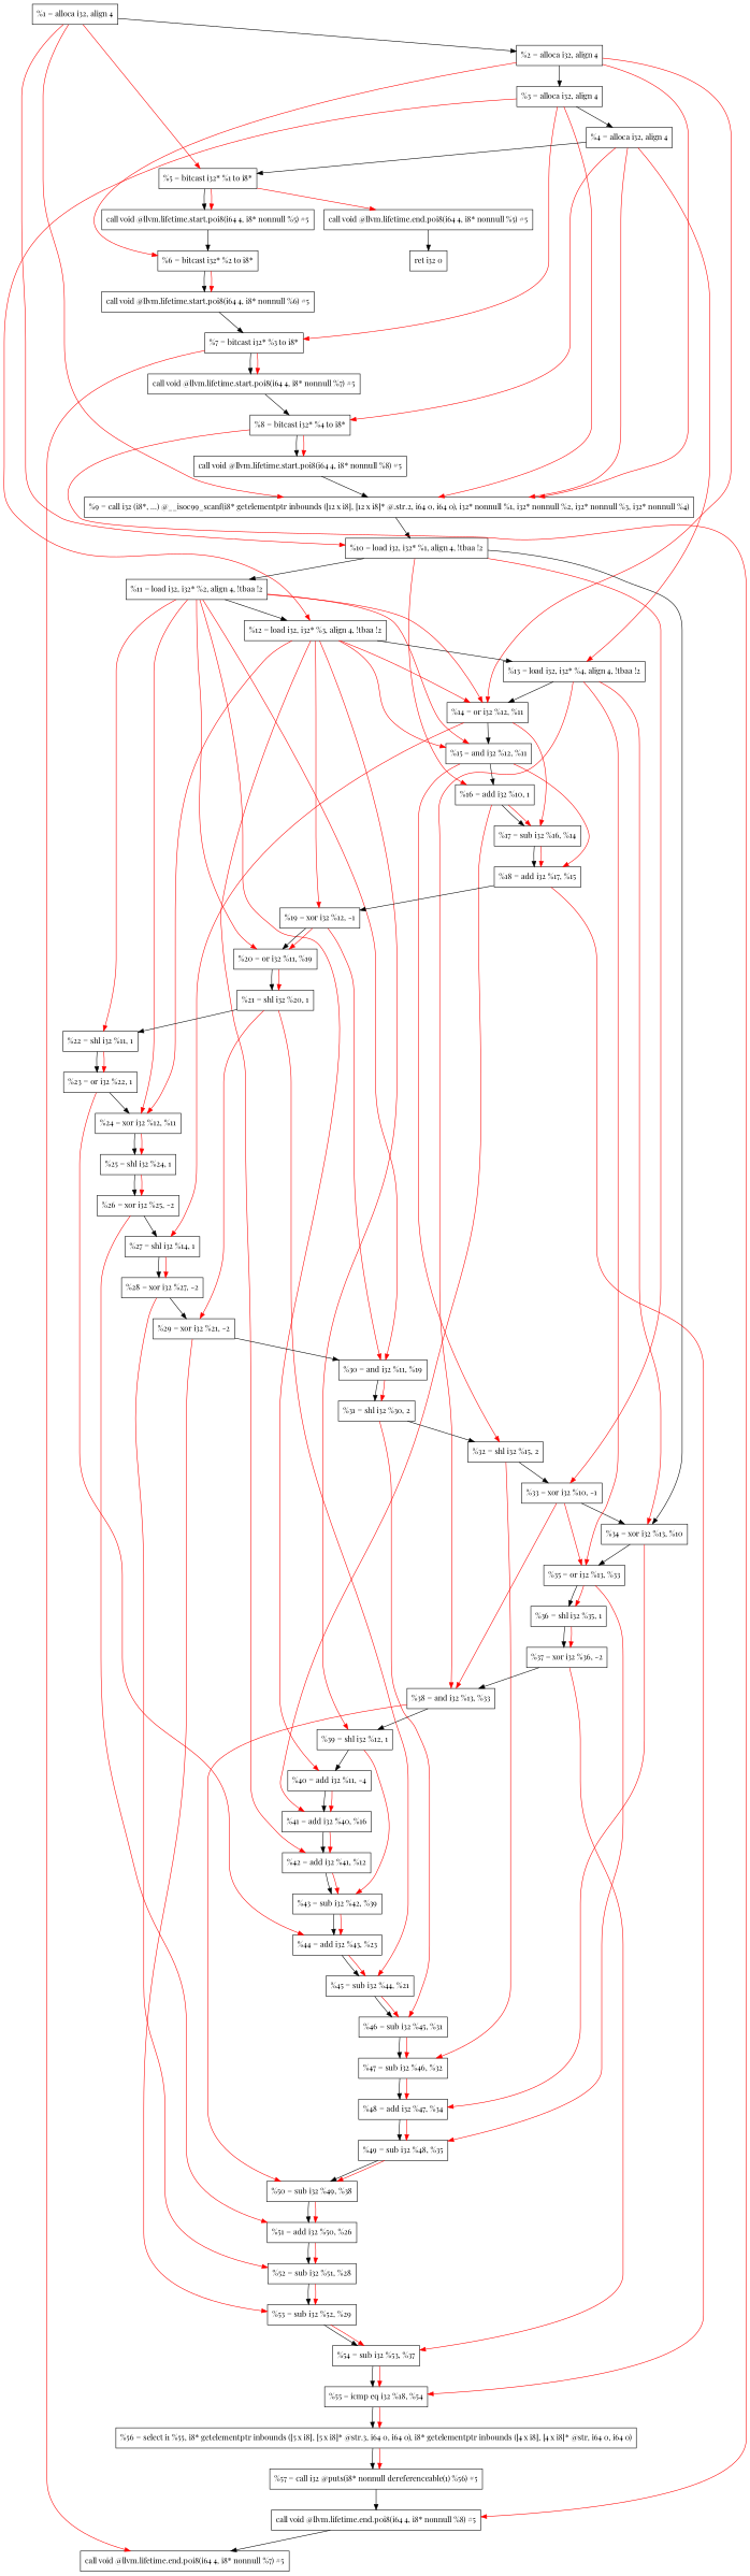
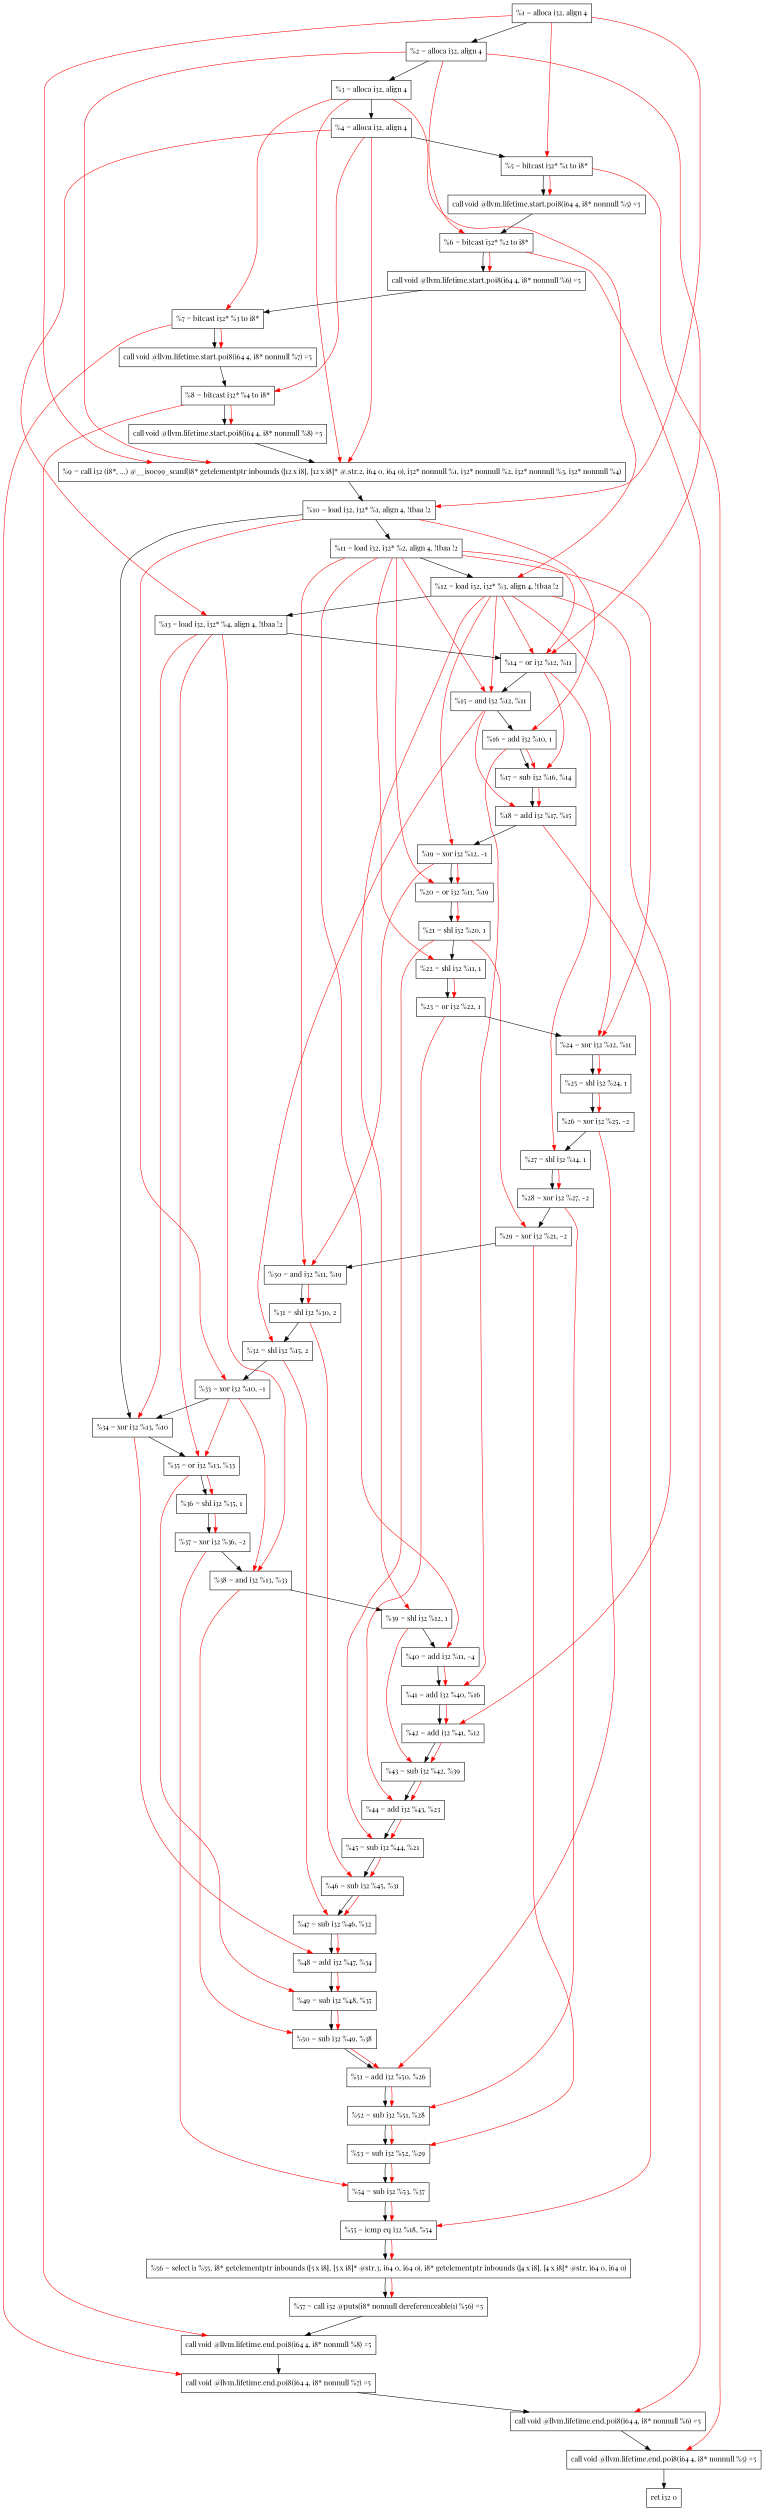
  digraph {
    fontname="Playfair Display"
    node [fontname="Playfair Display" shape=record]
    edge [fontname="Playfair Display" color=red]
    n1 [label="  %1 = alloca i32, align 4"]
    n2 [label="  %2 = alloca i32, align 4"]
    n3 [label="  %5 = bitcast i32* %1 to i8*"]
    n4 [label="  %9 = call i32 (i8*, ...) @__isoc99_scanf(i8* getelementptr inbounds ([12 x i8], [12 x i8]* @.str.2, i64 0, i64 0), i32* nonnull %1, i32* nonnull %2, i32* nonnull %3, i32* nonnull %4)"]
    n5 [label="  %10 = load i32, i32* %1, align 4, !tbaa !2"]
    n6 [label="  %3 = alloca i32, align 4"]
    n7 [label="  %6 = bitcast i32* %2 to i8*"]
    n8 [label="  %14 = or i32 %12, %11"]
    n9 [label="  call void @llvm.lifetime.start.p0i8(i64 4, i8* nonnull %5) #5"]
    n10 [label="  call void @llvm.lifetime.end.p0i8(i64 4, i8* nonnull %5) #5"]
    n11 [label="  %11 = load i32, i32* %2, align 4, !tbaa !2"]
    n12 [label="  %16 = add i32 %10, 1"]
    n13 [label="  %33 = xor i32 %10, -1"]
    n14 [label="  %34 = xor i32 %13, %10"]
    n15 [label="  %4 = alloca i32, align 4"]
    n16 [label="  %7 = bitcast i32* %3 to i8*"]
    n17 [label="  %12 = load i32, i32* %3, align 4, !tbaa !2"]
    n18 [label="  call void @llvm.lifetime.start.p0i8(i64 4, i8* nonnull %6) #5"]
+   n19 [label="  call void @llvm.lifetime.end.p0i8(i64 4, i8* nonnull %6) #5"]
    n20 [label="  %15 = and i32 %12, %11"]
    n21 [label="  %20 = or i32 %11, %19"]
    n22 [label="  %22 = shl i32 %11, 1"]
    n23 [label="  %24 = xor i32 %12, %11"]
    n24 [label="  %30 = and i32 %11, %19"]
    n25 [label="  %40 = add i32 %11, -4"]
    n26 [label="  %8 = bitcast i32* %4 to i8*"]
    n27 [label="  %13 = load i32, i32* %4, align 4, !tbaa !2"]
    n28 [label="  call void @llvm.lifetime.start.p0i8(i64 4, i8* nonnull %7) #5"]
    n29 [label="  call void @llvm.lifetime.end.p0i8(i64 4, i8* nonnull %7) #5"]
    n30 [label="  %19 = xor i32 %12, -1"]
    n31 [label="  %39 = shl i32 %12, 1"]
    n32 [label="  %42 = add i32 %41, %12"]
    n33 [label="  call void @llvm.lifetime.start.p0i8(i64 4, i8* nonnull %8) #5"]
    n34 [label="  call void @llvm.lifetime.end.p0i8(i64 4, i8* nonnull %8) #5"]
    n35 [label="  %35 = or i32 %13, %33"]
    n36 [label="  %38 = and i32 %13, %33"]
    n37 [label="  ret i32 0"]
    n38 [label="  %17 = sub i32 %16, %14"]
    n39 [label="  %41 = add i32 %40, %16"]
    n40 [label="  %48 = add i32 %47, %34"]
    n41 [label="  %27 = shl i32 %14, 1"]
    n42 [label="  %18 = add i32 %17, %15"]
    n43 [label="  %32 = shl i32 %15, 2"]
    n44 [label="  %21 = shl i32 %20, 1"]
    n45 [label="  %23 = or i32 %22, 1"]
    n46 [label="  %25 = shl i32 %24, 1"]
    n47 [label="  %31 = shl i32 %30, 2"]
    n48 [label="  %43 = sub i32 %42, %39"]
    n49 [label="  %36 = shl i32 %35, 1"]
    n50 [label="  %49 = sub i32 %48, %35"]
    n51 [label="  %50 = sub i32 %49, %38"]
    n52 [label="  %28 = xor i32 %27, -2"]
    n53 [label="  %55 = icmp eq i32 %18, %54"]
    n54 [label="  %47 = sub i32 %46, %32"]
    n55 [label="  %56 = select i1 %55, i8* getelementptr inbounds ([5 x i8], [5 x i8]* @str.3, i64 0, i64 0), i8* getelementptr inbounds ([4 x i8], [4 x i8]* @str, i64 0, i64 0)"]
    n56 [label="  %29 = xor i32 %21, -2"]
    n57 [label="  %45 = sub i32 %44, %21"]
    n58 [label="  %53 = sub i32 %52, %29"]
    n59 [label="  %46 = sub i32 %45, %31"]
    n60 [label="  %44 = add i32 %43, %23"]
    n61 [label="  %26 = xor i32 %25, -2"]
    n62 [label="  %51 = add i32 %50, %26"]
    n63 [label="  %52 = sub i32 %51, %28"]
    n64 [label="  %54 = sub i32 %53, %37"]
    n65 [label="  %37 = xor i32 %36, -2"]
    n66 [label="  %57 = call i32 @puts(i8* nonnull dereferenceable(1) %56) #5"]
    n1 -> n2 [color=""]
    n1 -> n3
    n1 -> n4
    n1 -> n5
    n2 -> n4
    n2 -> n6 [color=""]
    n2 -> n7
    n2 -> n8
    n3 -> n9 [color=""]
    n3 -> n9
    n3 -> n10
    n4 -> n5 [color=""]
    n5 -> n11 [color=""]
    n5 -> n12
    n5 -> n13
    n5 -> n14 [color=black]
    n6 -> n4
    n6 -> n15 [color=""]
    n6 -> n16
    n6 -> n17
    n7 -> n18 [color=""]
    n7 -> n18
+   n7 -> n19
    n8 -> n20 [color=""]
    n8 -> n38
    n8 -> n41
    n9 -> n7 [color=""]
    n10 -> n37 [color=""]
    n11 -> n8
    n11 -> n17 [color=""]
    n11 -> n20
    n11 -> n21
    n11 -> n22
    n11 -> n23
    n11 -> n24
    n11 -> n25
    n12 -> n38 [color=""]
    n12 -> n38
    n12 -> n39
    n13 -> n14 [color=""]
    n13 -> n35
    n13 -> n36
    n14 -> n35 [color=""]
    n14 -> n40
    n15 -> n3 [color=""]
    n15 -> n4
    n15 -> n26
    n15 -> n27
    n16 -> n28 [color=""]
    n16 -> n28
    n16 -> n29
    n17 -> n8
    n17 -> n20
    n17 -> n23
    n17 -> n27 [color=""]
    n17 -> n30
    n17 -> n31
    n17 -> n32
    n18 -> n16 [color=""]
+   n19 -> n10 [color=""]
    n20 -> n12 [color=""]
    n20 -> n42
    n20 -> n43
    n21 -> n44 [color=""]
    n21 -> n44
    n22 -> n45 [color=""]
    n22 -> n45
    n23 -> n46 [color=""]
    n23 -> n46
    n24 -> n47 [color=""]
    n24 -> n47
    n25 -> n39 [color=""]
    n25 -> n39
    n26 -> n33 [color=""]
    n26 -> n33
    n26 -> n34
    n27 -> n8 [color=""]
    n27 -> n14
    n27 -> n35
    n27 -> n36
    n28 -> n26 [color=""]
+   n29 -> n19 [color=""]
    n30 -> n21 [color=""]
    n30 -> n21
    n30 -> n24
    n31 -> n25 [color=""]
    n31 -> n48
    n32 -> n48 [color=""]
    n32 -> n48
    n33 -> n4 [color=""]
    n34 -> n29 [color=""]
    n35 -> n49 [color=""]
    n35 -> n49
    n35 -> n50
    n36 -> n31 [color=""]
    n36 -> n51
    n38 -> n42 [color=""]
    n38 -> n42
    n39 -> n32 [color=""]
    n39 -> n32
    n40 -> n50 [color=""]
    n40 -> n50
    n41 -> n52 [color=""]
    n41 -> n52
    n42 -> n30 [color=""]
    n42 -> n53
    n43 -> n13 [color=""]
    n43 -> n54
    n44 -> n22 [color=""]
    n44 -> n56
    n44 -> n57
    n45 -> n23 [color=""]
    n45 -> n60
    n46 -> n61 [color=""]
    n46 -> n61
    n47 -> n43 [color=""]
    n47 -> n59
    n48 -> n60 [color=""]
    n48 -> n60
    n49 -> n65 [color=""]
    n49 -> n65
    n50 -> n51 [color=""]
    n50 -> n51
    n51 -> n62 [color=""]
    n51 -> n62
    n52 -> n56 [color=""]
    n52 -> n63
    n53 -> n55 [color=""]
    n53 -> n55
    n54 -> n40 [color=""]
    n54 -> n40
    n55 -> n66 [color=""]
    n55 -> n66
    n56 -> n24 [color=""]
    n56 -> n58
    n57 -> n59 [color=""]
    n57 -> n59
    n58 -> n64 [color=""]
    n58 -> n64
    n59 -> n54 [color=""]
    n59 -> n54
    n60 -> n57 [color=""]
    n60 -> n57
    n61 -> n41 [color=""]
    n61 -> n62
    n62 -> n63 [color=""]
    n62 -> n63
    n63 -> n58 [color=""]
    n63 -> n58
    n64 -> n53 [color=""]
    n64 -> n53
    n65 -> n36 [color=""]
    n65 -> n64
    n66 -> n34 [color=""]
  }
